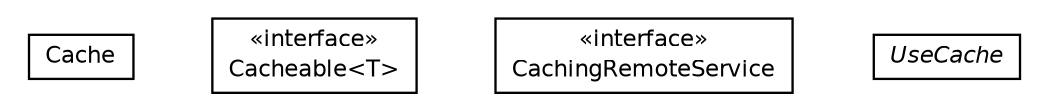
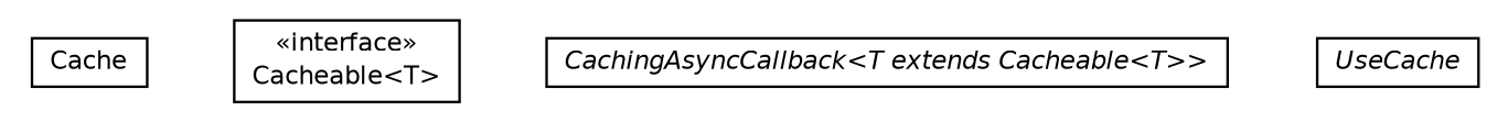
  digraph {
    nodesep=0.25
    ranksep=0.5
    node [fontcolor=black fontname=Helvetica fontsize=10.0 shape=plaintext]
    n1 [label=<<table title="hu.sch.kfc.client.cache.Cache" border="0" cellborder="1" cellspacing="0" cellpadding="2" port="p" href="./Cache.html"> 		<tr><td><table border="0" cellspacing="0" cellpadding="1"> <tr><td align="center" balign="center"> Cache </td></tr> 		</table></td></tr> 		</table>>]
    n2 [label=<<table title="hu.sch.kfc.client.cache.Cacheable" border="0" cellborder="1" cellspacing="0" cellpadding="2" port="p" href="./Cacheable.html"> 		<tr><td><table border="0" cellspacing="0" cellpadding="1"> <tr><td align="center" balign="center"> &#171;interface&#187; </td></tr> <tr><td align="center" balign="center"> Cacheable&lt;T&gt; </td></tr> 		</table></td></tr> 		</table>>]
-   n3 [label=<<table title="hu.sch.kfc.client.cache.CachingRemoteService" border="0" cellborder="1" cellspacing="0" cellpadding="2" port="p" href="./CachingRemoteService.html"> 		<tr><td><table border="0" cellspacing="0" cellpadding="1"> <tr><td align="center" balign="center"> &#171;interface&#187; </td></tr> <tr><td align="center" balign="center"> CachingRemoteService </td></tr> 		</table></td></tr> 		</table>>]
+   n4 [label=<<table title="hu.sch.kfc.client.cache.CachingAsyncCallback" border="0" cellborder="1" cellspacing="0" cellpadding="2" port="p" href="./CachingAsyncCallback.html"> 		<tr><td><table border="0" cellspacing="0" cellpadding="1"> <tr><td align="center" balign="center"><font face="Helvetica-Oblique"> CachingAsyncCallback&lt;T extends Cacheable&lt;T&gt;&gt; </font></td></tr> 		</table></td></tr> 		</table>>]
    n5 [label=<<table title="hu.sch.kfc.client.cache.UseCache" border="0" cellborder="1" cellspacing="0" cellpadding="2" port="p" href="./UseCache.html"> 		<tr><td><table border="0" cellspacing="0" cellpadding="1"> <tr><td align="center" balign="center"><font face="Helvetica-Oblique"> UseCache </font></td></tr> 		</table></td></tr> 		</table>>]
  }
